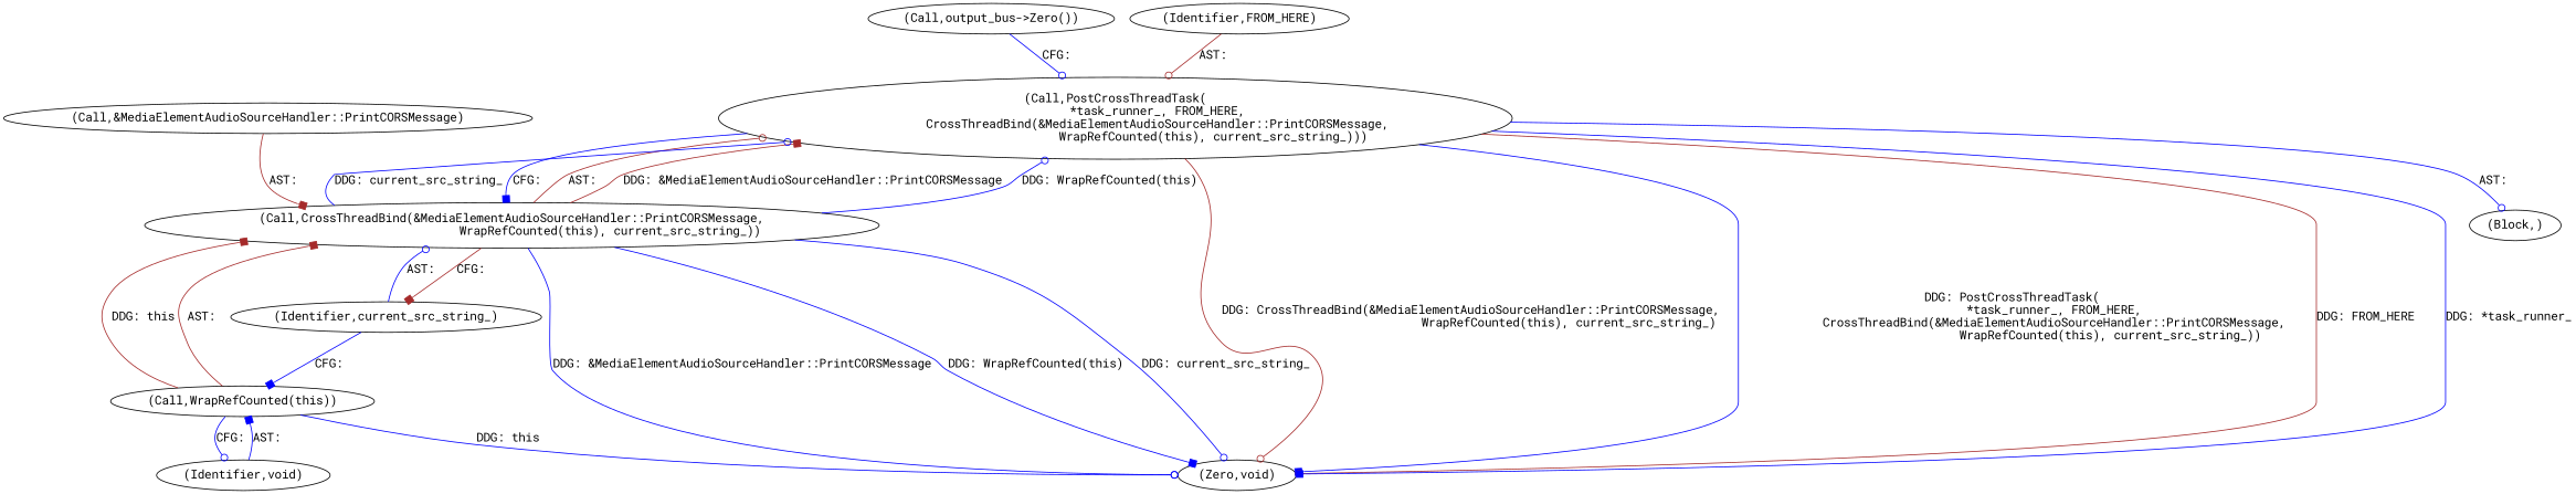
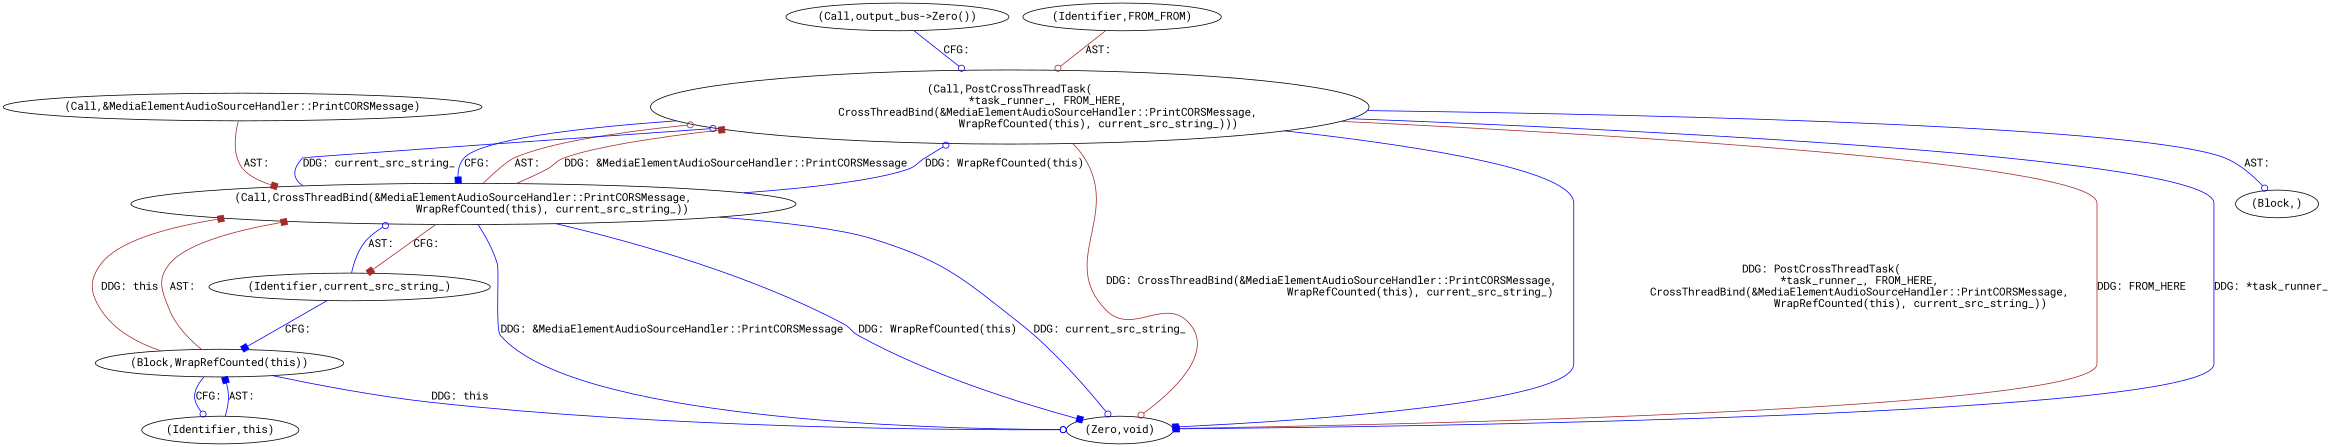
  digraph {
    fontname="Roboto Mono"
    node [fontname="Roboto Mono"]
    edge [arrowhead=odot color=blue fontname="Roboto Mono"]
    n1 [label="(Call,PostCrossThreadTask(\n            *task_runner_, FROM_HERE,\n            CrossThreadBind(&MediaElementAudioSourceHandler::PrintCORSMessage,\n                            WrapRefCounted(this), current_src_string_)))"]
    n2 [label="(Call,CrossThreadBind(&MediaElementAudioSourceHandler::PrintCORSMessage,\n                            WrapRefCounted(this), current_src_string_))"]
    n3 [label="(Block,)"]
    n4 [label="(Zero,void)"]
    n5 [label="(Identifier,current_src_string_)"]
-   n6 [label="(Call,WrapRefCounted(this))"]
-   n7 [label="(Identifier,void)"]
+   n6 [label="(Block,WrapRefCounted(this))"]
+   n7 [label="(Identifier,this)"]
    n8 [label="(Call,output_bus->Zero())"]
    n9 [label="(Call,&MediaElementAudioSourceHandler::PrintCORSMessage)"]
-   n10 [label="(Identifier,FROM_HERE)"]
+   n10 [label="(Identifier,FROM_FROM)"]
    n1 -> n2 [arrowhead=box label="CFG: "]
    n1 -> n3 [label="AST: "]
    n1 -> n4 [color=brown label="DDG: CrossThreadBind(&MediaElementAudioSourceHandler::PrintCORSMessage,\n                            WrapRefCounted(this), current_src_string_)"]
    n1 -> n4 [arrowhead=box label="DDG: PostCrossThreadTask(\n            *task_runner_, FROM_HERE,\n            CrossThreadBind(&MediaElementAudioSourceHandler::PrintCORSMessage,\n                            WrapRefCounted(this), current_src_string_))"]
    n1 -> n4 [color=brown label="DDG: FROM_HERE"]
    n1 -> n4 [arrowhead=box label="DDG: *task_runner_"]
    n2 -> n1 [color=brown label="AST: "]
    n2 -> n1 [arrowhead=box color=brown label="DDG: &MediaElementAudioSourceHandler::PrintCORSMessage"]
    n2 -> n1 [label="DDG: WrapRefCounted(this)"]
    n2 -> n1 [label="DDG: current_src_string_"]
    n2 -> n4 [label="DDG: current_src_string_"]
    n2 -> n4 [label="DDG: &MediaElementAudioSourceHandler::PrintCORSMessage"]
    n2 -> n4 [arrowhead=box label="DDG: WrapRefCounted(this)"]
    n2 -> n5 [arrowhead=box color=brown label="CFG: "]
    n5 -> n2 [label="AST: "]
    n5 -> n6 [arrowhead=box label="CFG: "]
    n6 -> n2 [arrowhead=box color=brown label="AST: "]
    n6 -> n2 [arrowhead=box color=brown label="DDG: this"]
    n6 -> n4 [label="DDG: this"]
    n6 -> n7 [label="CFG: "]
    n7 -> n6 [arrowhead=box label="AST: "]
    n8 -> n1 [label="CFG: "]
    n9 -> n2 [arrowhead=box color=brown label="AST: "]
    n10 -> n1 [color=brown label="AST: "]
  }
